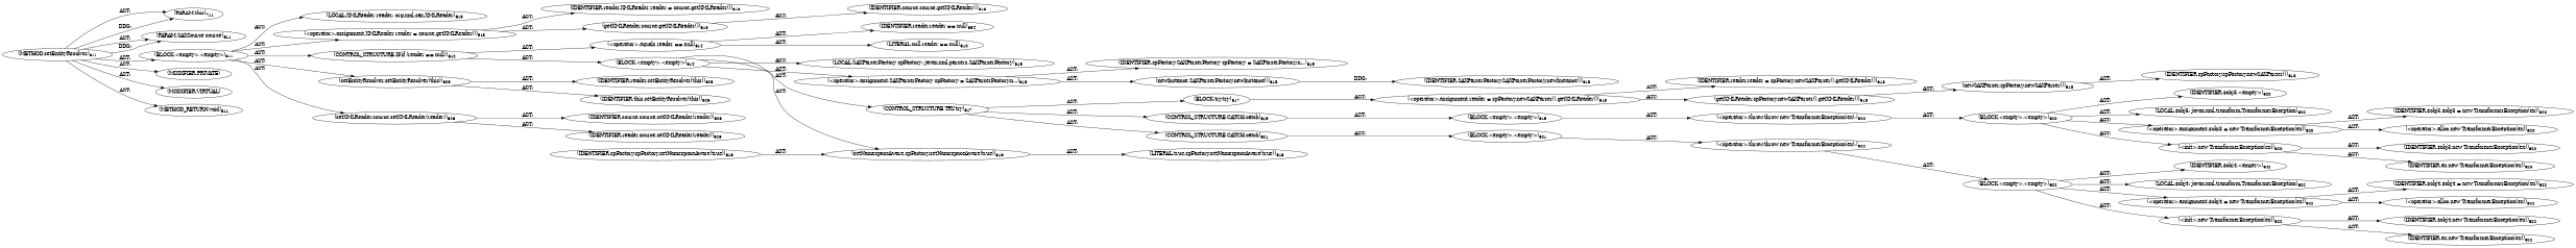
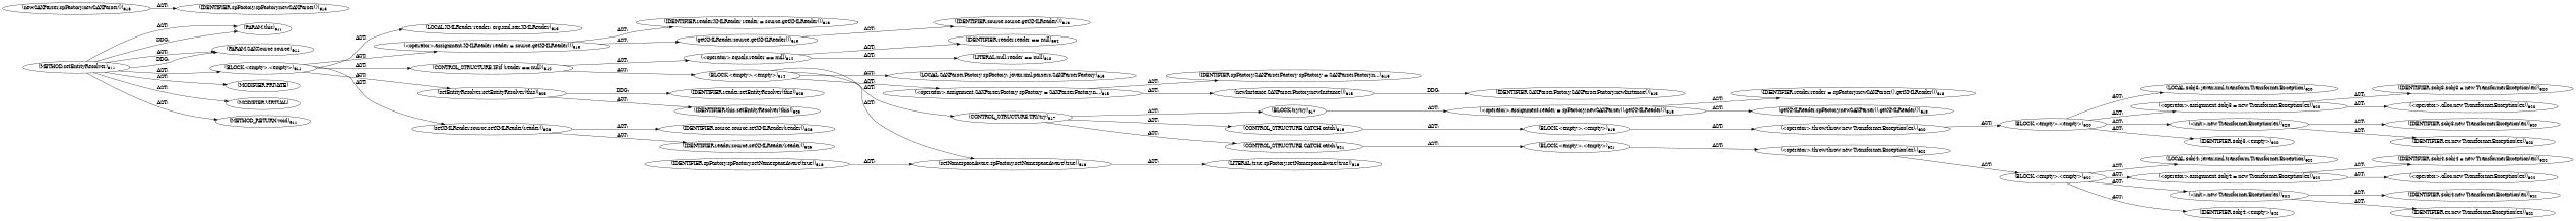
  digraph {
    rankdir=LR
    n1 [label=<(METHOD,setEntityResolver)<SUB>611</SUB>>]
-   n2 [label=<(PARAM,this)<SUB>711</SUB>>]
+   n2 [label=<(PARAM,this)<SUB>611</SUB>>]
    n3 [label=<(PARAM,SAXSource source)<SUB>611</SUB>>]
    n4 [label=<(BLOCK,&lt;empty&gt;,&lt;empty&gt;)<SUB>611</SUB>>]
    n5 [label=<(MODIFIER,PRIVATE)>]
    n6 [label=<(MODIFIER,VIRTUAL)>]
    n7 [label=<(METHOD_RETURN,void)<SUB>611</SUB>>]
    n8 [label=<(LOCAL,XMLReader reader: org.xml.sax.XMLReader)<SUB>613</SUB>>]
    n9 [label=<(&lt;operator&gt;.assignment,XMLReader reader = source.getXMLReader())<SUB>613</SUB>>]
    n10 [label=<(CONTROL_STRUCTURE,IF,if (reader == null))<SUB>612</SUB>>]
    n11 [label=<(setEntityResolver,setEntityResolver(this))<SUB>625</SUB>>]
    n12 [label=<(setXMLReader,source.setXMLReader(reader))<SUB>626</SUB>>]
    n13 [label=<(IDENTIFIER,reader,XMLReader reader = source.getXMLReader())<SUB>613</SUB>>]
    n14 [label=<(getXMLReader,source.getXMLReader())<SUB>613</SUB>>]
    n15 [label=<(&lt;operator&gt;.equals,reader == null)<SUB>614</SUB>>]
    n16 [label=<(BLOCK,&lt;empty&gt;,&lt;empty&gt;)<SUB>614</SUB>>]
    n17 [label=<(IDENTIFIER,reader,setEntityResolver(this))<SUB>625</SUB>>]
    n18 [label=<(IDENTIFIER,this,setEntityResolver(this))<SUB>625</SUB>>]
    n19 [label=<(IDENTIFIER,source,source.setXMLReader(reader))<SUB>626</SUB>>]
    n20 [label=<(IDENTIFIER,reader,source.setXMLReader(reader))<SUB>626</SUB>>]
    n21 [label=<(IDENTIFIER,source,source.getXMLReader())<SUB>613</SUB>>]
    n22 [label=<(IDENTIFIER,reader,reader == null)<SUB>654</SUB>>]
    n23 [label=<(LITERAL,null,reader == null)<SUB>610</SUB>>]
    n24 [label=<(LOCAL,SAXParserFactory spFactory: javax.xml.parsers.SAXParserFactory)<SUB>615</SUB>>]
    n25 [label=<(&lt;operator&gt;.assignment,SAXParserFactory spFactory = SAXParserFactory.n...)<SUB>615</SUB>>]
    n26 [label=<(setNamespaceAware,spFactory.setNamespaceAware(true))<SUB>616</SUB>>]
    n27 [label=<(CONTROL_STRUCTURE,TRY,try)<SUB>617</SUB>>]
    n28 [label=<(IDENTIFIER,spFactory,SAXParserFactory spFactory = SAXParserFactory.n...)<SUB>615</SUB>>]
    n29 [label=<(newInstance,SAXParserFactory.newInstance())<SUB>615</SUB>>]
    n30 [label=<(LITERAL,true,spFactory.setNamespaceAware(true))<SUB>616</SUB>>]
    n31 [label=<(BLOCK,try,try)<SUB>617</SUB>>]
    n32 [label=<(CONTROL_STRUCTURE,CATCH,catch)<SUB>619</SUB>>]
    n33 [label=<(CONTROL_STRUCTURE,CATCH,catch)<SUB>621</SUB>>]
    n34 [label=<(IDENTIFIER,SAXParserFactory,SAXParserFactory.newInstance())<SUB>615</SUB>>]
    n35 [label=<(IDENTIFIER,spFactory,spFactory.setNamespaceAware(true))<SUB>616</SUB>>]
    n36 [label=<(&lt;operator&gt;.assignment,reader = spFactory.newSAXParser().getXMLReader())<SUB>618</SUB>>]
    n37 [label=<(BLOCK,&lt;empty&gt;,&lt;empty&gt;)<SUB>619</SUB>>]
    n38 [label=<(BLOCK,&lt;empty&gt;,&lt;empty&gt;)<SUB>621</SUB>>]
    n39 [label=<(IDENTIFIER,reader,reader = spFactory.newSAXParser().getXMLReader())<SUB>618</SUB>>]
    n40 [label=<(getXMLReader,spFactory.newSAXParser().getXMLReader())<SUB>618</SUB>>]
    n41 [label=<(newSAXParser,spFactory.newSAXParser())<SUB>618</SUB>>]
    n42 [label=<(IDENTIFIER,spFactory,spFactory.newSAXParser())<SUB>618</SUB>>]
    n43 [label=<(&lt;operator&gt;.throw,throw new TransformerException(ex);)<SUB>620</SUB>>]
    n44 [label=<(BLOCK,&lt;empty&gt;,&lt;empty&gt;)<SUB>620</SUB>>]
    n45 [label=<(LOCAL,$obj3: javax.xml.transform.TransformerException)<SUB>620</SUB>>]
    n46 [label=<(&lt;operator&gt;.assignment,$obj3 = new TransformerException(ex))<SUB>620</SUB>>]
    n47 [label=<(&lt;init&gt;,new TransformerException(ex))<SUB>620</SUB>>]
    n48 [label=<(IDENTIFIER,$obj3,&lt;empty&gt;)<SUB>620</SUB>>]
    n49 [label=<(IDENTIFIER,$obj3,$obj3 = new TransformerException(ex))<SUB>620</SUB>>]
    n50 [label=<(&lt;operator&gt;.alloc,new TransformerException(ex))<SUB>620</SUB>>]
    n51 [label=<(IDENTIFIER,$obj3,new TransformerException(ex))<SUB>620</SUB>>]
    n52 [label=<(IDENTIFIER,ex,new TransformerException(ex))<SUB>620</SUB>>]
    n53 [label=<(&lt;operator&gt;.throw,throw new TransformerException(ex);)<SUB>622</SUB>>]
    n54 [label=<(BLOCK,&lt;empty&gt;,&lt;empty&gt;)<SUB>622</SUB>>]
    n55 [label=<(LOCAL,$obj4: javax.xml.transform.TransformerException)<SUB>622</SUB>>]
    n56 [label=<(&lt;operator&gt;.assignment,$obj4 = new TransformerException(ex))<SUB>622</SUB>>]
    n57 [label=<(&lt;init&gt;,new TransformerException(ex))<SUB>622</SUB>>]
    n58 [label=<(IDENTIFIER,$obj4,&lt;empty&gt;)<SUB>642</SUB>>]
    n59 [label=<(IDENTIFIER,$obj4,$obj4 = new TransformerException(ex))<SUB>622</SUB>>]
    n60 [label=<(&lt;operator&gt;.alloc,new TransformerException(ex))<SUB>622</SUB>>]
    n61 [label=<(IDENTIFIER,$obj4,new TransformerException(ex))<SUB>622</SUB>>]
    n62 [label=<(IDENTIFIER,ex,new TransformerException(ex))<SUB>622</SUB>>]
    n1 -> n2 [label="AST: "]
    n1 -> n2 [label="DDG: "]
    n1 -> n3 [label="AST: "]
    n1 -> n3 [label="DDG: "]
    n1 -> n4 [label="AST: "]
    n1 -> n5 [label="AST: "]
    n1 -> n6 [label="AST: "]
    n1 -> n7 [label="AST: "]
    n4 -> n8 [label="AST: "]
    n4 -> n9 [label="AST: "]
    n4 -> n10 [label="AST: "]
    n4 -> n11 [label="AST: "]
    n4 -> n12 [label="AST: "]
    n9 -> n13 [label="AST: "]
    n9 -> n14 [label="AST: "]
    n10 -> n15 [label="AST: "]
    n10 -> n16 [label="AST: "]
-   n11 -> n17 [label="AST: "]
+   n11 -> n17 [label="DDG: "]
    n11 -> n18 [label="AST: "]
    n12 -> n19 [label="AST: "]
    n12 -> n20 [label="AST: "]
    n14 -> n21 [label="AST: "]
    n15 -> n22 [label="AST: "]
    n15 -> n23 [label="AST: "]
    n16 -> n24 [label="AST: "]
    n16 -> n25 [label="AST: "]
    n16 -> n26 [label="AST: "]
    n16 -> n27 [label="AST: "]
    n25 -> n28 [label="AST: "]
    n25 -> n29 [label="AST: "]
    n26 -> n30 [label="AST: "]
    n27 -> n31 [label="AST: "]
    n27 -> n32 [label="AST: "]
    n27 -> n33 [label="AST: "]
    n29 -> n34 [label="DDG: "]
    n31 -> n36 [label="AST: "]
    n32 -> n37 [label="AST: "]
    n33 -> n38 [label="AST: "]
    n35 -> n26 [label="AST: "]
    n36 -> n39 [label="AST: "]
    n36 -> n40 [label="AST: "]
    n37 -> n43 [label="AST: "]
    n38 -> n53 [label="AST: "]
-   n40 -> n41 [label="AST: "]
    n41 -> n42 [label="AST: "]
    n43 -> n44 [label="AST: "]
    n44 -> n45 [label="AST: "]
    n44 -> n46 [label="AST: "]
    n44 -> n47 [label="AST: "]
    n44 -> n48 [label="AST: "]
    n46 -> n49 [label="AST: "]
    n46 -> n50 [label="AST: "]
    n47 -> n51 [label="AST: "]
    n47 -> n52 [label="AST: "]
    n53 -> n54 [label="AST: "]
    n54 -> n55 [label="AST: "]
    n54 -> n56 [label="AST: "]
    n54 -> n57 [label="AST: "]
    n54 -> n58 [label="AST: "]
    n56 -> n59 [label="AST: "]
    n56 -> n60 [label="AST: "]
    n57 -> n61 [label="AST: "]
    n57 -> n62 [label="AST: "]
  }
